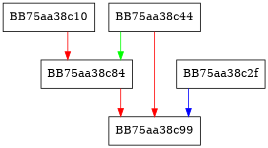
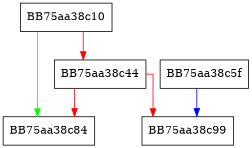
  digraph {
    splines=ortho
    node [shape=box]
    edge [color=red]
    n1 [label=BB75aa38c84]
    BB75aa38c10
    BB75aa38c44
    BB75aa38c99
-   BB75aa38c5f [label=BB75aa38c2f]
-   n1 -> BB75aa38c99
-   BB75aa38c10 -> n1
-   BB75aa38c44 -> n1 [color=green]
+   BB75aa38c5f
+   BB75aa38c10 -> n1 [color=green]
+   BB75aa38c10 -> BB75aa38c44
+   BB75aa38c44 -> n1
    BB75aa38c44 -> BB75aa38c99
    BB75aa38c5f -> BB75aa38c99 [color=blue]
  }
